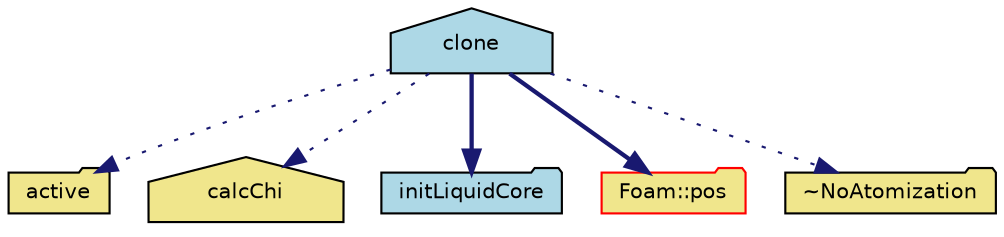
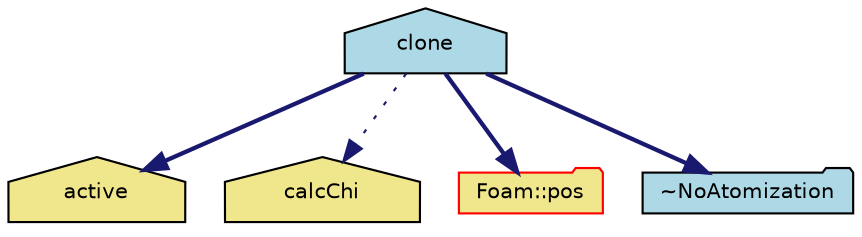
  digraph {
    rankdir=TB
    node [color=black fillcolor=lightblue fontname=Helvetica fontsize=10 shape=folder style=filled]
    edge [color=midnightblue fontname=Helvetica fontsize=10 labelfontname=Helvetica labelfontsize=10 style=bold]
    n1 [fontcolor=black height=0.2 label=clone shape=house width=0.4]
-   n2 [fillcolor=khaki height=0.2 label=active width=0.4]
+   n2 [fillcolor=khaki height=0.2 label=active shape=house width=0.4]
    n3 [fillcolor=khaki height=0.2 label=calcChi shape=house width=0.4]
-   n4 [height=0.2 label=initLiquidCore width=0.4]
    n5 [color=red fillcolor=khaki height=0.2 label="Foam::pos" width=0.4]
-   n6 [fillcolor=khaki height=0.2 label="~NoAtomization" width=0.4]
-   n1 -> n2 [style=dotted]
+   n6 [height=0.2 label="~NoAtomization" width=0.4]
+   n1 -> n2
    n1 -> n3 [style=dotted]
-   n1 -> n4
    n1 -> n5
-   n1 -> n6 [style=dotted]
+   n1 -> n6
  }
